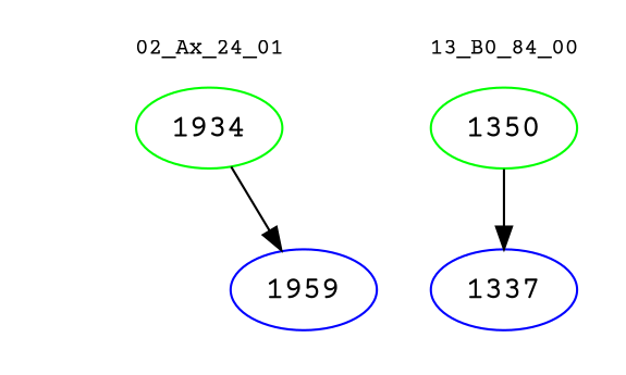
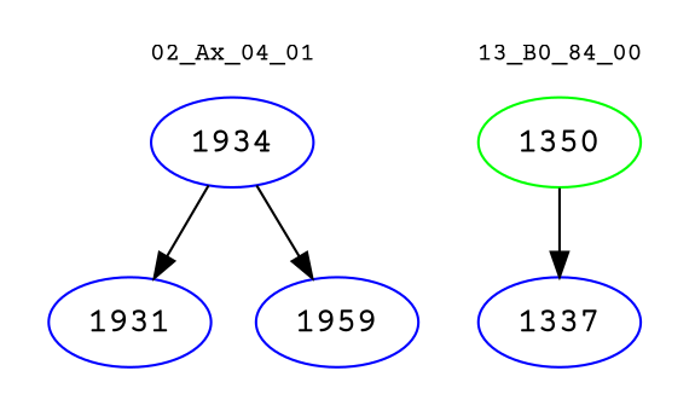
  digraph {
    fontname="Courier Prime"
    node [color=blue fontname="Courier Prime"]
    edge [color=black fontname="Courier Prime"]
-   n1 [color=green label=1934]
+   n1 [label=1934]
+   n2 [label=1931]
    n3 [label=1959]
    n4 [color=green label=1350]
    n5 [label=1337]
    subgraph cluster_1 {
      color=white
      fontsize=10
-     label="02_Ax_24_01"
+     label="02_Ax_04_01"
      n1
+     n2
      n3
    }
    subgraph cluster_2 {
      color=white
      fontsize=10
      label="13_B0_84_00"
      n4
      n5
    }
+   n1 -> n2
    n1 -> n3
    n4 -> n5
  }
